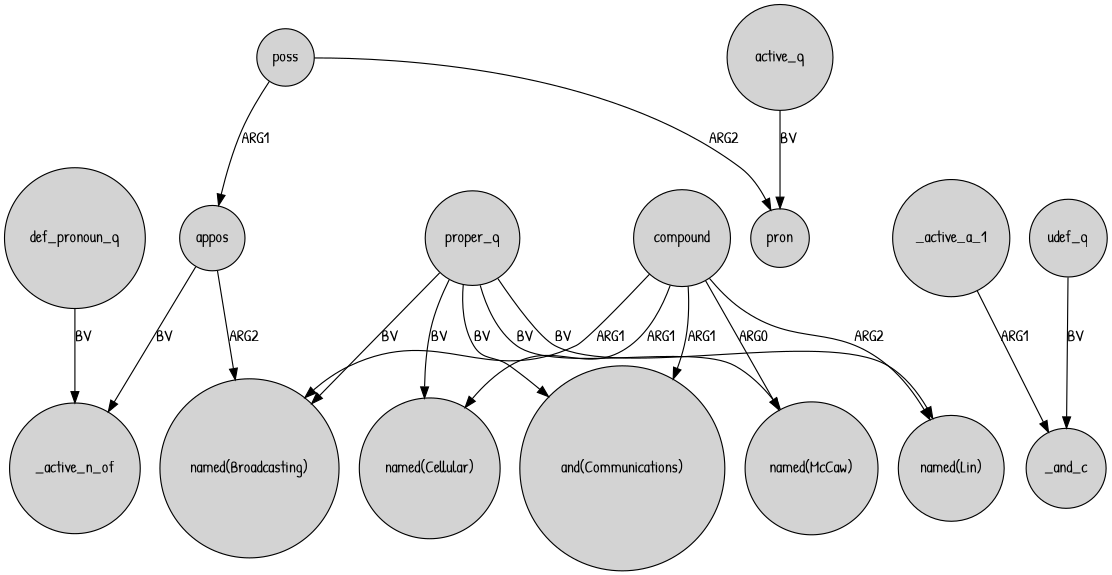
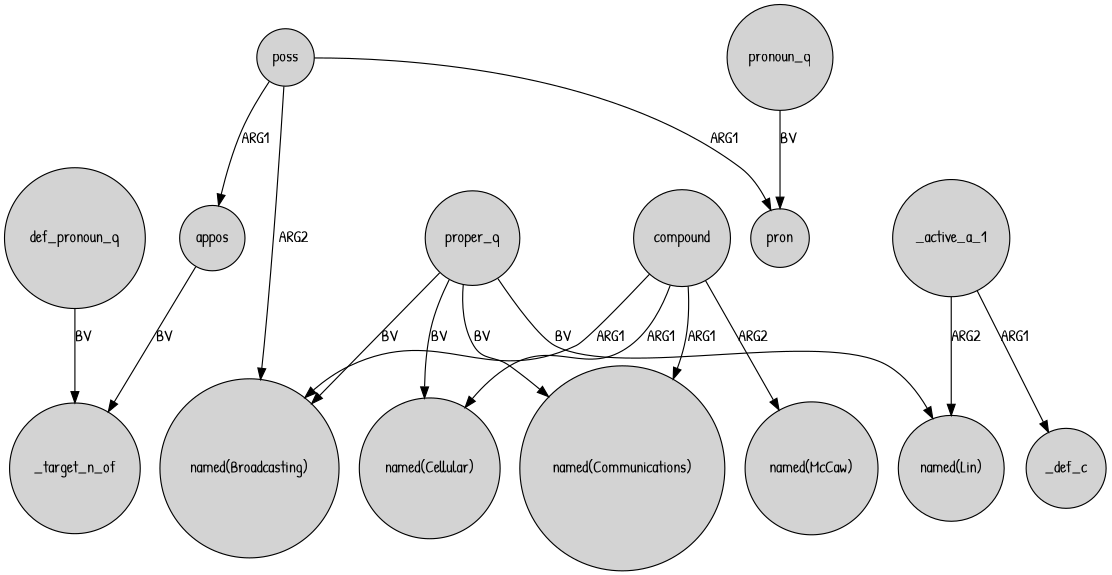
  digraph {
    fontname="Patrick Hand"
    node [fontname="Patrick Hand" shape=circle style=filled]
    edge [fontname="Patrick Hand"]
    proper_q
    "named(Cellular)"
    "named(Broadcasting)"
    "named(McCaw)"
    "named(Lin)"
-   "named(Communications)" [label="and(Communications)"]
+   "named(Communications)"
    appos
-   _target_n_of [label=_active_n_of]
+   _target_n_of
    _active_a_1
-   _and_c
+   _and_c [label=_def_c]
    poss
    pron
-   pronoun_q [label=active_q]
+   pronoun_q
    compound
-   udef_q
    n16 [label=def_pronoun_q]
    proper_q -> "named(Cellular)" [label=BV]
    proper_q -> "named(Broadcasting)" [label=BV]
-   proper_q -> "named(McCaw)" [label=BV]
    proper_q -> "named(Lin)" [label=BV]
    proper_q -> "named(Communications)" [label=BV]
-   appos -> "named(Broadcasting)" [label=ARG2]
+   poss -> "named(Broadcasting)" [label=ARG2]
    appos -> _target_n_of [label=BV]
    _active_a_1 -> _and_c [label=ARG1]
    poss -> appos [label=ARG1]
-   poss -> pron [label=ARG2]
+   poss -> pron [label=ARG1]
    pronoun_q -> pron [label=BV]
    compound -> "named(Cellular)" [label=ARG1]
    compound -> "named(Broadcasting)" [label=ARG1]
-   compound -> "named(McCaw)" [label=ARG0]
-   compound -> "named(Lin)" [label=ARG2]
+   compound -> "named(McCaw)" [label=ARG2]
+   _active_a_1 -> "named(Lin)" [label=ARG2]
    compound -> "named(Communications)" [label=ARG1]
-   udef_q -> _and_c [label=BV]
    n16 -> _target_n_of [label=BV]
  }
